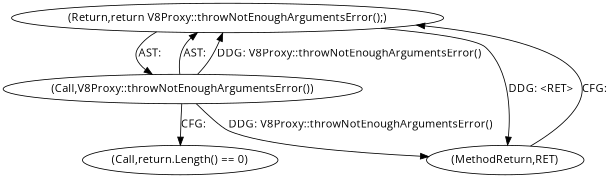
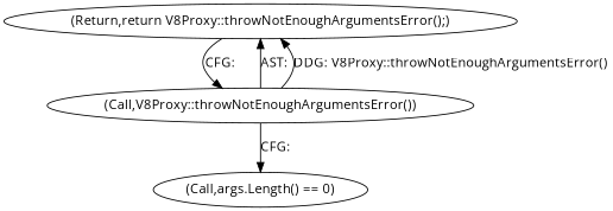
  digraph {
    fontname="Open Sans"
    node [fontname="Open Sans"]
    edge [fontname="Open Sans"]
    n1 [label="(Return,return V8Proxy::throwNotEnoughArgumentsError();)"]
    n2 [label="(Call,V8Proxy::throwNotEnoughArgumentsError())"]
-   n3 [label="(MethodReturn,RET)"]
-   n4 [label="(Call,return.Length() == 0)"]
-   n1 -> n2 [label="AST: "]
-   n1 -> n3 [label="DDG: <RET>"]
+   n4 [label="(Call,args.Length() == 0)"]
+   n1 -> n2 [label="CFG: "]
    n2 -> n1 [label="AST: "]
    n2 -> n1 [label="DDG: V8Proxy::throwNotEnoughArgumentsError()"]
-   n2 -> n3 [label="DDG: V8Proxy::throwNotEnoughArgumentsError()"]
    n2 -> n4 [label="CFG: "]
-   n3 -> n1 [label="CFG: "]
  }
